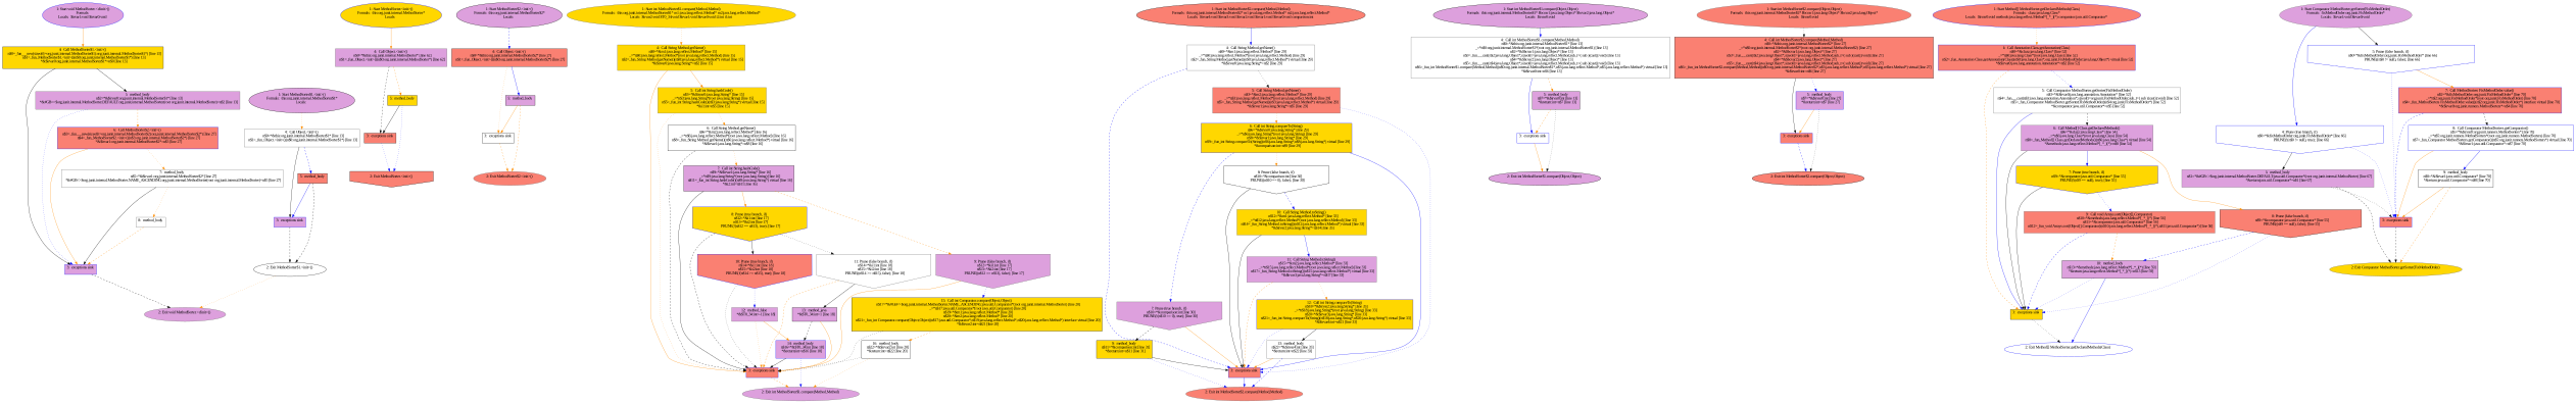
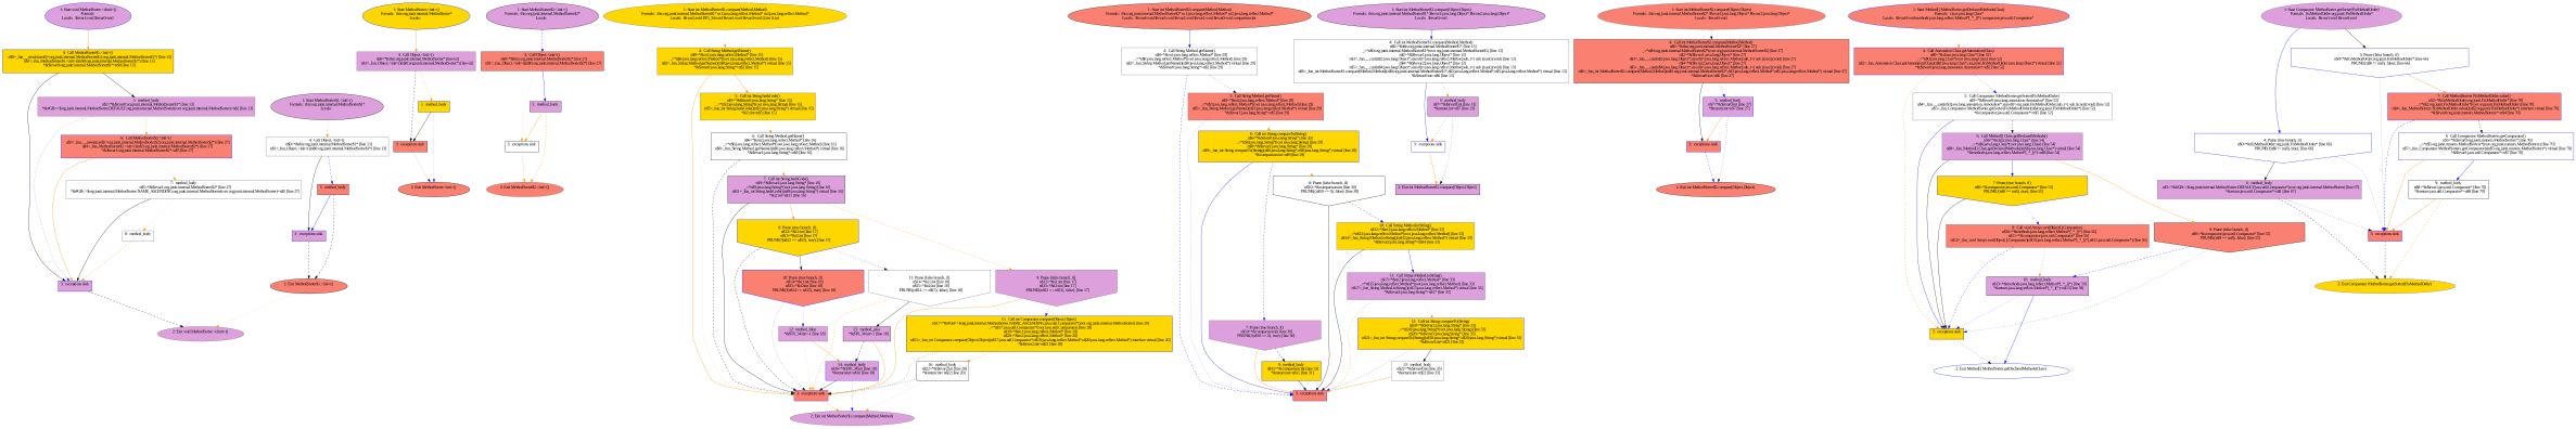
  digraph {
    fontname="Liberation Serif"
    node [color=gray40 fillcolor=plum fontname="Liberation Serif" style=filled shape=box]
    edge [color=darkorange fontname="Liberation Serif" style=solid]
    n1 [color=blue label="1: Start void MethodSorter.<clinit>()\nFormals: \nLocals:  $irvar1:void $irvar0:void \n  " shape=""]
    n2 [color=black fillcolor=gold label="4:  Call MethodSorter$1.<init>() \n   n$0=_fun___new(sizeof(t=org.junit.internal.MethodSorter$1):org.junit.internal.MethodSorter$1*) [line 13]\n  n$1=_fun_MethodSorter$1.<init>()(n$0:org.junit.internal.MethodSorter$1*) [line 13]\n  *&$irvar0:org.junit.internal.MethodSorter$1*=n$0 [line 13]\n "]
    n3 [color=blue label="3:  exceptions sink \n  "]
    n4 [label="5:  method_body \n   n$2=*&$irvar0:org.junit.internal.MethodSorter$1* [line 13]\n  *&#GB<>$org.junit.internal.MethodSorter.DEFAULT:org.junit.internal.MethodSorter(root org.junit.internal.MethodSorter)=n$2 [line 13]\n "]
    n5 [label="2: Exit void MethodSorter.<clinit>() \n  " shape=""]
    n6 [color=blue fillcolor=salmon label="6:  Call MethodSorter$2.<init>() \n   n$3=_fun___new(sizeof(t=org.junit.internal.MethodSorter$2):org.junit.internal.MethodSorter$2*) [line 27]\n  n$4=_fun_MethodSorter$2.<init>()(n$3:org.junit.internal.MethodSorter$2*) [line 27]\n  *&$irvar1:org.junit.internal.MethodSorter$2*=n$3 [line 27]\n "]
    n7 [fillcolor=white label="7:  method_body \n   n$5=*&$irvar1:org.junit.internal.MethodSorter$2* [line 27]\n  *&#GB<>$org.junit.internal.MethodSorter.NAME_ASCENDING:org.junit.internal.MethodSorter(root org.junit.internal.MethodSorter)=n$5 [line 27]\n "]
    n8 [fillcolor=white label="8:  method_body \n  "]
    n9 [color=blue fillcolor=gold label="1: Start MethodSorter.<init>()\nFormals:  this:org.junit.internal.MethodSorter*\nLocals:  \n  " shape=""]
    n10 [label="4:  Call Object.<init>() \n   n$0=*&this:org.junit.internal.MethodSorter* [line 62]\n  n$1=_fun_Object.<init>()(n$0:org.junit.internal.MethodSorter*) [line 62]\n "]
    n11 [color=black fillcolor=salmon label="3:  exceptions sink \n  "]
    n12 [color=black fillcolor=gold label="5:  method_body \n  "]
-   n13 [color=black fillcolor=salmon label="2: Exit MethodSorter.<init>() \n  " shape=invhouse]
+   n13 [color=black fillcolor=salmon label="2: Exit MethodSorter.<init>() \n  " shape=""]
    n14 [color=black label="1: Start MethodSorter$1.<init>()\nFormals:  this:org.junit.internal.MethodSorter$1*\nLocals:  \n  " shape=""]
    n15 [fillcolor=white label="4:  Call Object.<init>() \n   n$0=*&this:org.junit.internal.MethodSorter$1* [line 13]\n  n$1=_fun_Object.<init>()(n$0:org.junit.internal.MethodSorter$1*) [line 13]\n "]
    n16 [color=blue label="3:  exceptions sink \n  "]
    n17 [color=black fillcolor=salmon label="5:  method_body \n  "]
-   n18 [color=black fillcolor=white label="2: Exit MethodSorter$1.<init>() \n  " shape=""]
+   n18 [color=black fillcolor=salmon label="2: Exit MethodSorter$1.<init>() \n  " shape=""]
    n19 [color=black label="1: Start MethodSorter$2.<init>()\nFormals:  this:org.junit.internal.MethodSorter$2*\nLocals:  \n  " shape=""]
    n20 [color=black fillcolor=salmon label="4:  Call Object.<init>() \n   n$0=*&this:org.junit.internal.MethodSorter$2* [line 27]\n  n$1=_fun_Object.<init>()(n$0:org.junit.internal.MethodSorter$2*) [line 27]\n "]
    n21 [color=black fillcolor=white label="3:  exceptions sink \n  "]
    n22 [color=black label="5:  method_body \n  "]
    n23 [fillcolor=salmon label="2: Exit MethodSorter$2.<init>() \n  " shape=""]
    n24 [fillcolor=gold label="1: Start int MethodSorter$1.compare(Method,Method)\nFormals:  this:org.junit.internal.MethodSorter$1* m1:java.lang.reflect.Method* m2:java.lang.reflect.Method*\nLocals:  $irvar2:void $T0_34:void $irvar1:void $irvar0:void i2:int i1:int \n  " shape=""]
    n25 [fillcolor=gold label="4:  Call String Method.getName() \n   n$0=*&m1:java.lang.reflect.Method* [line 15]\n  _=*n$0:java.lang.reflect.Method*(root java.lang.reflect.Method) [line 15]\n  n$2=_fun_String Method.getName()(n$0:java.lang.reflect.Method*) virtual [line 15]\n  *&$irvar0:java.lang.String*=n$2 [line 15]\n "]
    n26 [color=blue fillcolor=salmon label="3:  exceptions sink \n  "]
    n27 [fillcolor=gold label="5:  Call int String.hashCode() \n   n$3=*&$irvar0:java.lang.String* [line 15]\n  _=*n$3:java.lang.String*(root java.lang.String) [line 15]\n  n$5=_fun_int String.hashCode()(n$3:java.lang.String*) virtual [line 15]\n  *&i1:int=n$5 [line 15]\n "]
    n28 [label="2: Exit int MethodSorter$1.compare(Method,Method) \n  " shape=""]
    n29 [color=black fillcolor=white label="6:  Call String Method.getName() \n   n$6=*&m2:java.lang.reflect.Method* [line 16]\n  _=*n$6:java.lang.reflect.Method*(root java.lang.reflect.Method) [line 16]\n  n$8=_fun_String Method.getName()(n$6:java.lang.reflect.Method*) virtual [line 16]\n  *&$irvar1:java.lang.String*=n$8 [line 16]\n "]
    n30 [color=black label="7:  Call int String.hashCode() \n   n$9=*&$irvar1:java.lang.String* [line 16]\n  _=*n$9:java.lang.String*(root java.lang.String) [line 16]\n  n$11=_fun_int String.hashCode()(n$9:java.lang.String*) virtual [line 16]\n  *&i2:int=n$11 [line 16]\n "]
    n31 [color=blue fillcolor=gold label="8: Prune (true branch, if) \n   n$12=*&i1:int [line 17]\n  n$13=*&i2:int [line 17]\n  PRUNE(!(n$12 == n$13), true); [line 17]\n " shape=invhouse]
    n32 [label="9: Prune (false branch, if) \n   n$12=*&i1:int [line 17]\n  n$13=*&i2:int [line 17]\n  PRUNE((n$12 == n$13), false); [line 17]\n " shape=invhouse]
    n33 [color=blue fillcolor=salmon label="10: Prune (true branch, if) \n   n$14=*&i1:int [line 18]\n  n$15=*&i2:int [line 18]\n  PRUNE(!(n$14 >= n$15), true); [line 18]\n " shape=invhouse]
    n34 [fillcolor=white label="11: Prune (false branch, if) \n   n$14=*&i1:int [line 18]\n  n$15=*&i2:int [line 18]\n  PRUNE((n$14 >= n$15), false); [line 18]\n " shape=invhouse]
    n35 [color=black fillcolor=gold label="15:  Call int Comparator.compare(Object,Object) \n   n$17=*&#GB<>$org.junit.internal.MethodSorter.NAME_ASCENDING:java.util.Comparator*(root org.junit.internal.MethodSorter) [line 20]\n  _=*n$17:java.util.Comparator*(root java.util.Comparator) [line 20]\n  n$19=*&m1:java.lang.reflect.Method* [line 20]\n  n$20=*&m2:java.lang.reflect.Method* [line 20]\n  n$21=_fun_int Comparator.compare(Object,Object)(n$17:java.util.Comparator*,n$19:java.lang.reflect.Method*,n$20:java.lang.reflect.Method*) interface virtual [line 20]\n  *&$irvar2:int=n$21 [line 20]\n "]
    n36 [label="12:  method_false \n   *&$T0_34:int=-1 [line 18]\n "]
    n37 [color=black label="13:  method_java \n   *&$T0_34:int=1 [line 18]\n "]
    n38 [color=black fillcolor=white label="16:  method_body \n   n$22=*&$irvar2:int [line 20]\n  *&return:int=n$22 [line 20]\n "]
    n39 [color=blue label="14:  method_body \n   n$16=*&$T0_34:int [line 18]\n  *&return:int=n$16 [line 18]\n "]
    n40 [color=black fillcolor=salmon label="1: Start int MethodSorter$2.compare(Method,Method)\nFormals:  this:org.junit.internal.MethodSorter$2* m1:java.lang.reflect.Method* m2:java.lang.reflect.Method*\nLocals:  $irvar4:void $irvar3:void $irvar2:void $irvar1:void $irvar0:void comparison:int \n  " shape=""]
    n41 [fillcolor=white label="4:  Call String Method.getName() \n   n$0=*&m1:java.lang.reflect.Method* [line 29]\n  _=*n$0:java.lang.reflect.Method*(root java.lang.reflect.Method) [line 29]\n  n$2=_fun_String Method.getName()(n$0:java.lang.reflect.Method*) virtual [line 29]\n  *&$irvar0:java.lang.String*=n$2 [line 29]\n "]
    n42 [color=blue fillcolor=salmon label="3:  exceptions sink \n  "]
    n43 [fillcolor=salmon label="5:  Call String Method.getName() \n   n$3=*&m2:java.lang.reflect.Method* [line 29]\n  _=*n$3:java.lang.reflect.Method*(root java.lang.reflect.Method) [line 29]\n  n$5=_fun_String Method.getName()(n$3:java.lang.reflect.Method*) virtual [line 29]\n  *&$irvar1:java.lang.String*=n$5 [line 29]\n "]
-   n44 [fillcolor=salmon label="2: Exit int MethodSorter$2.compare(Method,Method) \n  " shape=""]
    n45 [color=blue fillcolor=gold label="6:  Call int String.compareTo(String) \n   n$6=*&$irvar0:java.lang.String* [line 29]\n  _=*n$6:java.lang.String*(root java.lang.String) [line 29]\n  n$8=*&$irvar1:java.lang.String* [line 29]\n  n$9=_fun_int String.compareTo(String)(n$6:java.lang.String*,n$8:java.lang.String*) virtual [line 29]\n  *&comparison:int=n$9 [line 29]\n "]
    n46 [label="7: Prune (true branch, if) \n   n$10=*&comparison:int [line 30]\n  PRUNE(!(n$10 == 0), true); [line 30]\n " shape=invhouse]
    n47 [color=black fillcolor=white label="8: Prune (false branch, if) \n   n$10=*&comparison:int [line 30]\n  PRUNE((n$10 == 0), false); [line 30]\n " shape=invhouse]
    n48 [color=black fillcolor=gold label="9:  method_body \n   n$11=*&comparison:int [line 31]\n  *&return:int=n$11 [line 31]\n "]
    n49 [fillcolor=gold label="10:  Call String Method.toString() \n   n$12=*&m1:java.lang.reflect.Method* [line 33]\n  _=*n$12:java.lang.reflect.Method*(root java.lang.reflect.Method) [line 33]\n  n$14=_fun_String Method.toString()(n$12:java.lang.reflect.Method*) virtual [line 33]\n  *&$irvar2:java.lang.String*=n$14 [line 33]\n "]
    n50 [label="11:  Call String Method.toString() \n   n$15=*&m2:java.lang.reflect.Method* [line 33]\n  _=*n$15:java.lang.reflect.Method*(root java.lang.reflect.Method) [line 33]\n  n$17=_fun_String Method.toString()(n$15:java.lang.reflect.Method*) virtual [line 33]\n  *&$irvar3:java.lang.String*=n$17 [line 33]\n "]
    n51 [color=blue fillcolor=gold label="12:  Call int String.compareTo(String) \n   n$18=*&$irvar2:java.lang.String* [line 33]\n  _=*n$18:java.lang.String*(root java.lang.String) [line 33]\n  n$20=*&$irvar3:java.lang.String* [line 33]\n  n$21=_fun_int String.compareTo(String)(n$18:java.lang.String*,n$20:java.lang.String*) virtual [line 33]\n  *&$irvar4:int=n$21 [line 33]\n "]
    n52 [fillcolor=white label="13:  method_body \n   n$22=*&$irvar4:int [line 33]\n  *&return:int=n$22 [line 33]\n "]
    n53 [color=black label="1: Start int MethodSorter$1.compare(Object,Object)\nFormals:  this:org.junit.internal.MethodSorter$1* $bcvar1:java.lang.Object* $bcvar2:java.lang.Object*\nLocals:  $irvar0:void \n  " shape=""]
    n54 [fillcolor=white label="4:  Call int MethodSorter$1.compare(Method,Method) \n   n$0=*&this:org.junit.internal.MethodSorter$1* [line 13]\n  _=*n$0:org.junit.internal.MethodSorter$1*(root org.junit.internal.MethodSorter$1) [line 13]\n  n$2=*&$bcvar1:java.lang.Object* [line 13]\n  n$3=_fun___cast(n$2:java.lang.Object*,sizeof(t=java.lang.reflect.Method;sub_t=( sub )(cast)):void) [line 13]\n  n$4=*&$bcvar2:java.lang.Object* [line 13]\n  n$5=_fun___cast(n$4:java.lang.Object*,sizeof(t=java.lang.reflect.Method;sub_t=( sub )(cast)):void) [line 13]\n  n$6=_fun_int MethodSorter$1.compare(Method,Method)(n$0:org.junit.internal.MethodSorter$1*,n$3:java.lang.reflect.Method*,n$5:java.lang.reflect.Method*) virtual [line 13]\n  *&$irvar0:int=n$6 [line 13]\n "]
    n55 [color=blue fillcolor=white label="3:  exceptions sink \n  "]
    n56 [color=black label="5:  method_body \n   n$7=*&$irvar0:int [line 13]\n  *&return:int=n$7 [line 13]\n "]
-   n57 [color=black label="2: Exit int MethodSorter$1.compare(Object,Object) \n  " shape=""]
+   n57 [color=black label="2: Exit int MethodSorter$1.compare(Object,Object) \n  "]
    n58 [fillcolor=salmon label="1: Start int MethodSorter$2.compare(Object,Object)\nFormals:  this:org.junit.internal.MethodSorter$2* $bcvar1:java.lang.Object* $bcvar2:java.lang.Object*\nLocals:  $irvar0:void \n  " shape=""]
    n59 [color=black fillcolor=salmon label="4:  Call int MethodSorter$2.compare(Method,Method) \n   n$0=*&this:org.junit.internal.MethodSorter$2* [line 27]\n  _=*n$0:org.junit.internal.MethodSorter$2*(root org.junit.internal.MethodSorter$2) [line 27]\n  n$2=*&$bcvar1:java.lang.Object* [line 27]\n  n$3=_fun___cast(n$2:java.lang.Object*,sizeof(t=java.lang.reflect.Method;sub_t=( sub )(cast)):void) [line 27]\n  n$4=*&$bcvar2:java.lang.Object* [line 27]\n  n$5=_fun___cast(n$4:java.lang.Object*,sizeof(t=java.lang.reflect.Method;sub_t=( sub )(cast)):void) [line 27]\n  n$6=_fun_int MethodSorter$2.compare(Method,Method)(n$0:org.junit.internal.MethodSorter$2*,n$3:java.lang.reflect.Method*,n$5:java.lang.reflect.Method*) virtual [line 27]\n  *&$irvar0:int=n$6 [line 27]\n "]
    n60 [color=blue fillcolor=salmon label="3:  exceptions sink \n  "]
    n61 [color=blue label="5:  method_body \n   n$7=*&$irvar0:int [line 27]\n  *&return:int=n$7 [line 27]\n "]
    n62 [color=black fillcolor=salmon label="2: Exit int MethodSorter$2.compare(Object,Object) \n  " shape=""]
    n63 [color=blue fillcolor=salmon label="1: Start Method[] MethodSorter.getDeclaredMethods(Class)\nFormals:  clazz:java.lang.Class*\nLocals:  $irvar0:void methods:java.lang.reflect.Method*[_*_](*) comparator:java.util.Comparator* \n  " shape=""]
    n64 [color=blue fillcolor=salmon label="4:  Call Annotation Class.getAnnotation(Class) \n   n$0=*&clazz:java.lang.Class* [line 52]\n  _=*n$0:java.lang.Class*(root java.lang.Class) [line 52]\n  n$2=_fun_Annotation Class.getAnnotation(Class)(n$0:java.lang.Class*,org.junit.FixMethodOrder:java.lang.Object*) virtual [line 52]\n  *&$irvar0:java.lang.annotation.Annotation*=n$2 [line 52]\n "]
    n65 [color=black fillcolor=gold label="3:  exceptions sink \n  "]
    n66 [fillcolor=white label="5:  Call Comparator MethodSorter.getSorter(FixMethodOrder) \n   n$3=*&$irvar0:java.lang.annotation.Annotation* [line 52]\n  n$4=_fun___cast(n$3:java.lang.annotation.Annotation*,sizeof(t=org.junit.FixMethodOrder;sub_t=( sub )(cast)):void) [line 52]\n  n$5=_fun_Comparator MethodSorter.getSorter(FixMethodOrder)(n$4:org.junit.FixMethodOrder*) [line 52]\n  *&comparator:java.util.Comparator*=n$5 [line 52]\n "]
    n67 [color=blue fillcolor=white label="2: Exit Method[] MethodSorter.getDeclaredMethods(Class) \n  " shape=""]
    n68 [label="6:  Call Method[] Class.getDeclaredMethods() \n   n$6=*&clazz:java.lang.Class* [line 54]\n  _=*n$6:java.lang.Class*(root java.lang.Class) [line 54]\n  n$8=_fun_Method[] Class.getDeclaredMethods()(n$6:java.lang.Class*) virtual [line 54]\n  *&methods:java.lang.reflect.Method*[_*_](*)=n$8 [line 54]\n "]
    n69 [color=blue fillcolor=gold label="7: Prune (true branch, if) \n   n$9=*&comparator:java.util.Comparator* [line 55]\n  PRUNE(!(n$9 == null), true); [line 55]\n " shape=invhouse]
    n70 [color=black fillcolor=salmon label="8: Prune (false branch, if) \n   n$9=*&comparator:java.util.Comparator* [line 55]\n  PRUNE((n$9 == null), false); [line 55]\n " shape=invhouse]
    n71 [fillcolor=salmon label="9:  Call void Arrays.sort(Object[],Comparator) \n   n$10=*&methods:java.lang.reflect.Method*[_*_](*) [line 56]\n  n$11=*&comparator:java.util.Comparator* [line 56]\n  n$12=_fun_void Arrays.sort(Object[],Comparator)(n$10:java.lang.reflect.Method*[_*_](*),n$11:java.util.Comparator*) [line 56]\n "]
    n72 [color=black label="10:  method_body \n   n$13=*&methods:java.lang.reflect.Method*[_*_](*) [line 59]\n  *&return:java.lang.reflect.Method*[_*_](*)=n$13 [line 59]\n "]
    n73 [label="1: Start Comparator MethodSorter.getSorter(FixMethodOrder)\nFormals:  fixMethodOrder:org.junit.FixMethodOrder*\nLocals:  $irvar1:void $irvar0:void \n  " shape=""]
    n74 [color=blue fillcolor=white label="4: Prune (true branch, if) \n   n$0=*&fixMethodOrder:org.junit.FixMethodOrder* [line 66]\n  PRUNE(!(n$0 != null), true); [line 66]\n " shape=invhouse]
    n75 [color=blue fillcolor=white label="5: Prune (false branch, if) \n   n$0=*&fixMethodOrder:org.junit.FixMethodOrder* [line 66]\n  PRUNE((n$0 != null), false); [line 66]\n " shape=invhouse]
    n76 [color=blue fillcolor=salmon label="3:  exceptions sink \n  "]
    n77 [label="6:  method_body \n   n$1=*&#GB<>$org.junit.internal.MethodSorter.DEFAULT:java.util.Comparator*(root org.junit.internal.MethodSorter) [line 67]\n  *&return:java.util.Comparator*=n$1 [line 67]\n "]
    n78 [color=blue fillcolor=salmon label="7:  Call MethodSorters FixMethodOrder.value() \n   n$2=*&fixMethodOrder:org.junit.FixMethodOrder* [line 70]\n  _=*n$2:org.junit.FixMethodOrder*(root org.junit.FixMethodOrder) [line 70]\n  n$4=_fun_MethodSorters FixMethodOrder.value()(n$2:org.junit.FixMethodOrder*) interface virtual [line 70]\n  *&$irvar0:org.junit.runners.MethodSorters*=n$4 [line 70]\n "]
    n79 [fillcolor=gold label="2: Exit Comparator MethodSorter.getSorter(FixMethodOrder) \n  " shape=""]
    n80 [color=blue fillcolor=white label="8:  Call Comparator MethodSorters.getComparator() \n   n$5=*&$irvar0:org.junit.runners.MethodSorters* [line 70]\n  _=*n$5:org.junit.runners.MethodSorters*(root org.junit.runners.MethodSorters) [line 70]\n  n$7=_fun_Comparator MethodSorters.getComparator()(n$5:org.junit.runners.MethodSorters*) virtual [line 70]\n  *&$irvar1:java.util.Comparator*=n$7 [line 70]\n "]
    n81 [color=black fillcolor=white label="9:  method_body \n   n$8=*&$irvar1:java.util.Comparator* [line 70]\n  *&return:java.util.Comparator*=n$8 [line 70]\n "]
    n1 -> n2
    n2 -> n3 [color=black]
    n2 -> n4 [color=black]
    n3 -> n5 [color=black style=dashed]
    n4 -> n3 [color=blue style=dotted]
    n4 -> n6 [style=dashed]
    n6 -> n3
    n6 -> n7 [style=dotted]
    n7 -> n3 [color=black]
    n7 -> n8 [style=dotted]
    n8 -> n3 [style=dashed]
    n9 -> n10
    n10 -> n11 [color=black style=dashed]
    n10 -> n12 [style=dashed]
    n11 -> n13 [color=blue style=dotted]
    n12 -> n11 [color=black]
    n12 -> n13 [color=blue style=dotted]
    n14 -> n15 [style=dotted]
    n15 -> n16 [color=black]
    n15 -> n17 [color=blue style=dashed]
    n16 -> n18 [color=black style=dashed]
    n17 -> n16 [color=blue]
    n17 -> n18 [color=black style=dashed]
    n18 -> n5 [style=dotted]
    n19 -> n20 [color=blue style=dashed]
    n20 -> n21 [style=dotted]
    n20 -> n22 [color=blue]
    n21 -> n23 [style=dashed]
    n22 -> n21
    n22 -> n23 [style=dashed]
    n24 -> n25 [style=dotted]
    n25 -> n26
    n25 -> n27
    n26 -> n28 [style=dashed]
    n27 -> n26 [style=dotted]
    n27 -> n29 [style=dotted]
    n29 -> n26 [color=black style=dashed]
    n29 -> n30 [style=dotted]
    n30 -> n26 [color=black]
    n30 -> n31
    n30 -> n32 [style=dashed]
    n31 -> n26 [color=black style=dashed]
    n31 -> n33 [color=black]
    n31 -> n34 [color=black style=dotted]
    n32 -> n26
    n32 -> n35 [color=blue style=dotted]
    n33 -> n26 [color=black style=dotted]
    n33 -> n36 [color=blue style=dotted]
    n34 -> n26 [style=dashed]
    n34 -> n37 [color=black]
    n35 -> n26 [color=black style=dotted]
    n35 -> n38 [style=dashed]
    n36 -> n26 [style=dotted]
    n36 -> n39
    n37 -> n26
    n37 -> n39 [color=black style=dashed]
    n38 -> n26 [color=black style=dotted]
    n38 -> n28 [style=dotted]
    n39 -> n26 [color=black]
    n39 -> n28 [color=blue style=dotted]
    n40 -> n41 [color=blue]
    n41 -> n42 [color=blue style=dashed]
    n41 -> n43 [color=black style=dotted]
-   n42 -> n44 [color=blue]
    n43 -> n42 [color=blue style=dotted]
    n43 -> n45 [style=dotted]
    n45 -> n42 [color=blue]
    n45 -> n46 [color=blue style=dashed]
    n45 -> n47 [style=dotted]
    n46 -> n42
    n46 -> n48 [color=black style=dashed]
    n47 -> n42 [color=black]
    n47 -> n49 [color=blue style=dashed]
    n48 -> n42 [color=black]
-   n48 -> n44 [color=blue style=dotted]
    n49 -> n42 [color=black]
    n49 -> n50 [color=blue]
    n50 -> n42 [style=dashed]
    n50 -> n51 [style=dotted]
    n51 -> n42 [color=blue style=dotted]
    n51 -> n52 [color=black]
    n52 -> n42
-   n52 -> n44 [color=blue style=dashed]
    n53 -> n54 [color=blue]
    n54 -> n55 [color=blue]
    n54 -> n56 [style=dashed]
    n55 -> n57
    n56 -> n55 [style=dashed]
    n56 -> n57 [color=black style=dotted]
    n58 -> n59 [color=black style=dotted]
    n59 -> n60 [color=black]
    n59 -> n61 [color=blue style=dotted]
    n60 -> n62 [color=blue style=dashed]
    n61 -> n60
    n61 -> n62 [color=black style=dotted]
    n63 -> n64 [style=dotted]
    n64 -> n65 [style=dashed]
    n64 -> n66 [color=blue style=dotted]
    n65 -> n67 [color=black style=dotted]
    n66 -> n65 [color=blue]
    n66 -> n68 [color=black style=dashed]
    n68 -> n65 [color=black]
    n68 -> n69 [color=blue]
    n68 -> n70
    n69 -> n65 [color=black]
    n69 -> n71 [color=blue style=dotted]
    n70 -> n65 [color=blue style=dotted]
    n70 -> n72 [color=blue style=dashed]
    n71 -> n65 [color=blue style=dashed]
    n71 -> n72 [style=dashed]
    n72 -> n65 [color=blue style=dotted]
    n72 -> n67 [color=blue]
    n73 -> n74 [color=blue]
    n73 -> n75 [color=black]
    n74 -> n76 [color=blue style=dotted]
    n74 -> n77 [color=black]
    n75 -> n76 [color=blue style=dotted]
    n75 -> n78
    n76 -> n79 [color=black style=dashed]
    n77 -> n76 [color=black style=dotted]
    n77 -> n79 [color=black style=dashed]
    n78 -> n76 [color=blue style=dashed]
    n78 -> n80 [color=black style=dashed]
    n80 -> n76
    n80 -> n81 [color=blue]
    n81 -> n76
    n81 -> n79 [style=dashed]
  }
